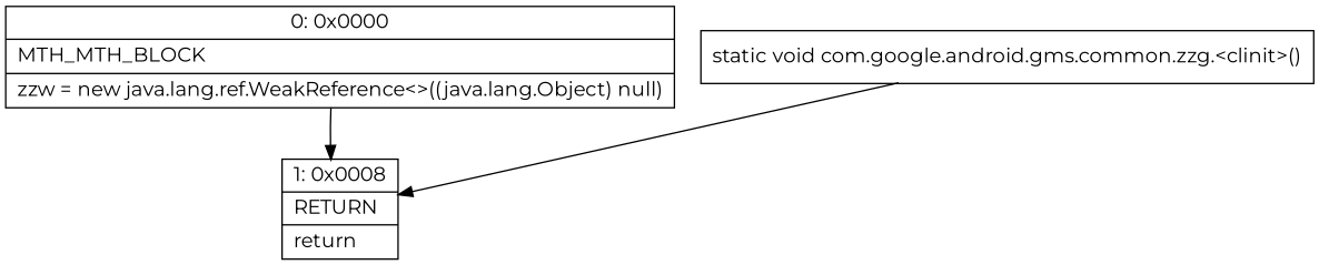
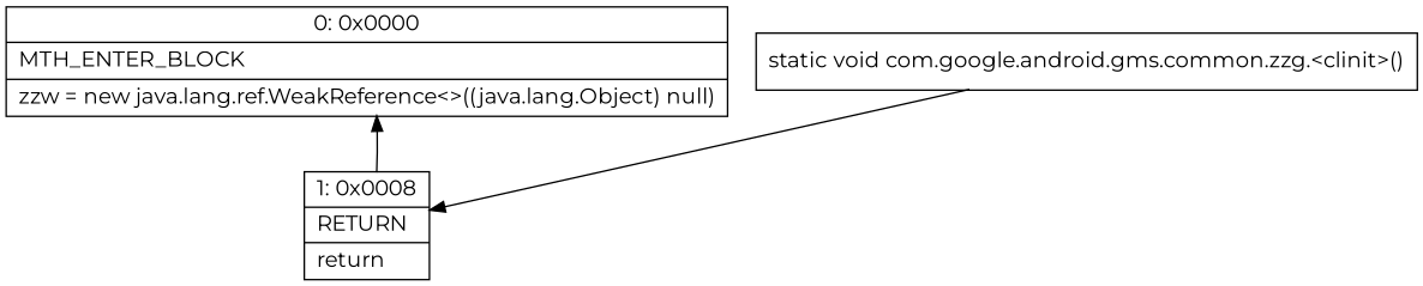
  digraph {
    fontname=Montserrat
    node [fontname=Montserrat shape=record]
    edge [fontname=Montserrat]
-   n1 [label="{0\:\ 0x0000|MTH_MTH_BLOCK\l|zzw = new java.lang.ref.WeakReference\<\>((java.lang.Object) null)\l}"]
+   n1 [label="{0\:\ 0x0000|MTH_ENTER_BLOCK\l|zzw = new java.lang.ref.WeakReference\<\>((java.lang.Object) null)\l}"]
    n2 [label="{1\:\ 0x0008|RETURN\l|return\l}"]
    n3 [label="{static void com.google.android.gms.common.zzg.\<clinit\>() }"]
-   n1 -> n2
+   n2 -> n1
    n3 -> n2
  }
